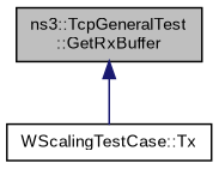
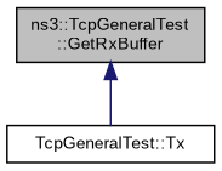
  digraph {
    rankdir=TB
    fontname="Liberation Sans"
    node [color=black fontname="Liberation Sans" fontsize=10 shape=record style=filled]
    n1 [fillcolor=grey75 fontcolor=black height=0.2 label="ns3::TcpGeneralTest\l::GetRxBuffer" width=0.4]
-   n2 [fillcolor=white height=0.2 label="WScalingTestCase::Tx" width=0.4]
+   n2 [fillcolor=white height=0.2 label="TcpGeneralTest::Tx" width=0.4]
    n1 -> n2 [color=midnightblue dir=back fontname="Liberation Sans" fontsize=10 labelfontname=Helvetica labelfontsize=10 style=solid]
  }
